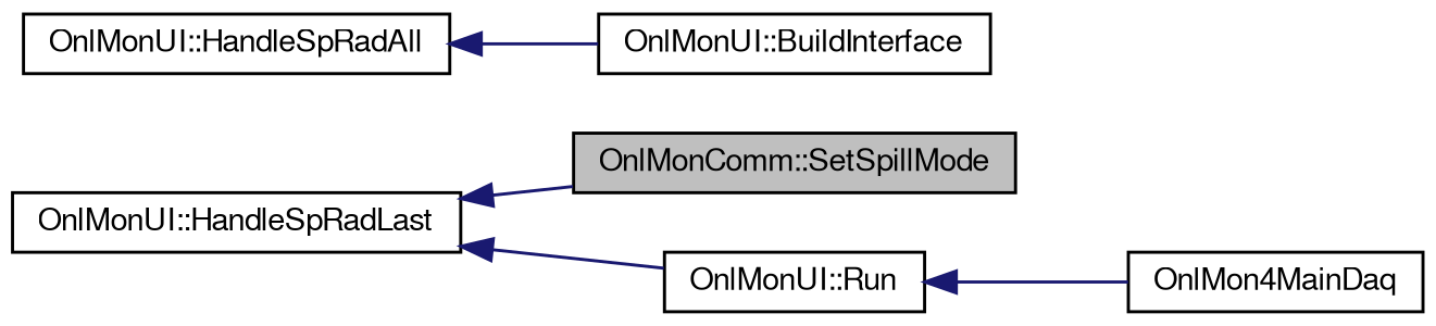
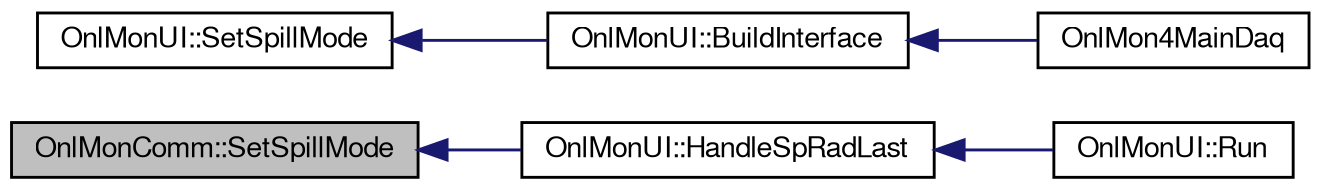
  digraph {
    rankdir=LR
    node [color=black fontname=FreeSans fontsize=10 shape=record]
    edge [color=midnightblue dir=back fontname=FreeSans fontsize=10 labelfontname=FreeSans labelfontsize=10 style=solid]
    n1 [fillcolor=grey75 fontcolor=black height=0.2 label="OnlMonComm::SetSpillMode" style=filled width=0.4]
    n2 [height=0.2 label="OnlMonUI::HandleSpRadLast" width=0.4]
-   n3 [height=0.2 label="OnlMonUI::HandleSpRadAll" width=0.4]
+   n3 [height=0.2 label="OnlMonUI::SetSpillMode" width=0.4]
    n4 [height=0.2 label="OnlMonUI::BuildInterface" width=0.4]
    n5 [height=0.2 label="OnlMonUI::Run" width=0.4]
    n6 [height=0.2 label=OnlMon4MainDaq width=0.4]
-   n2 -> n1
+   n1 -> n2
    n2 -> n5
    n3 -> n4
-   n5 -> n6
+   n4 -> n6
  }
